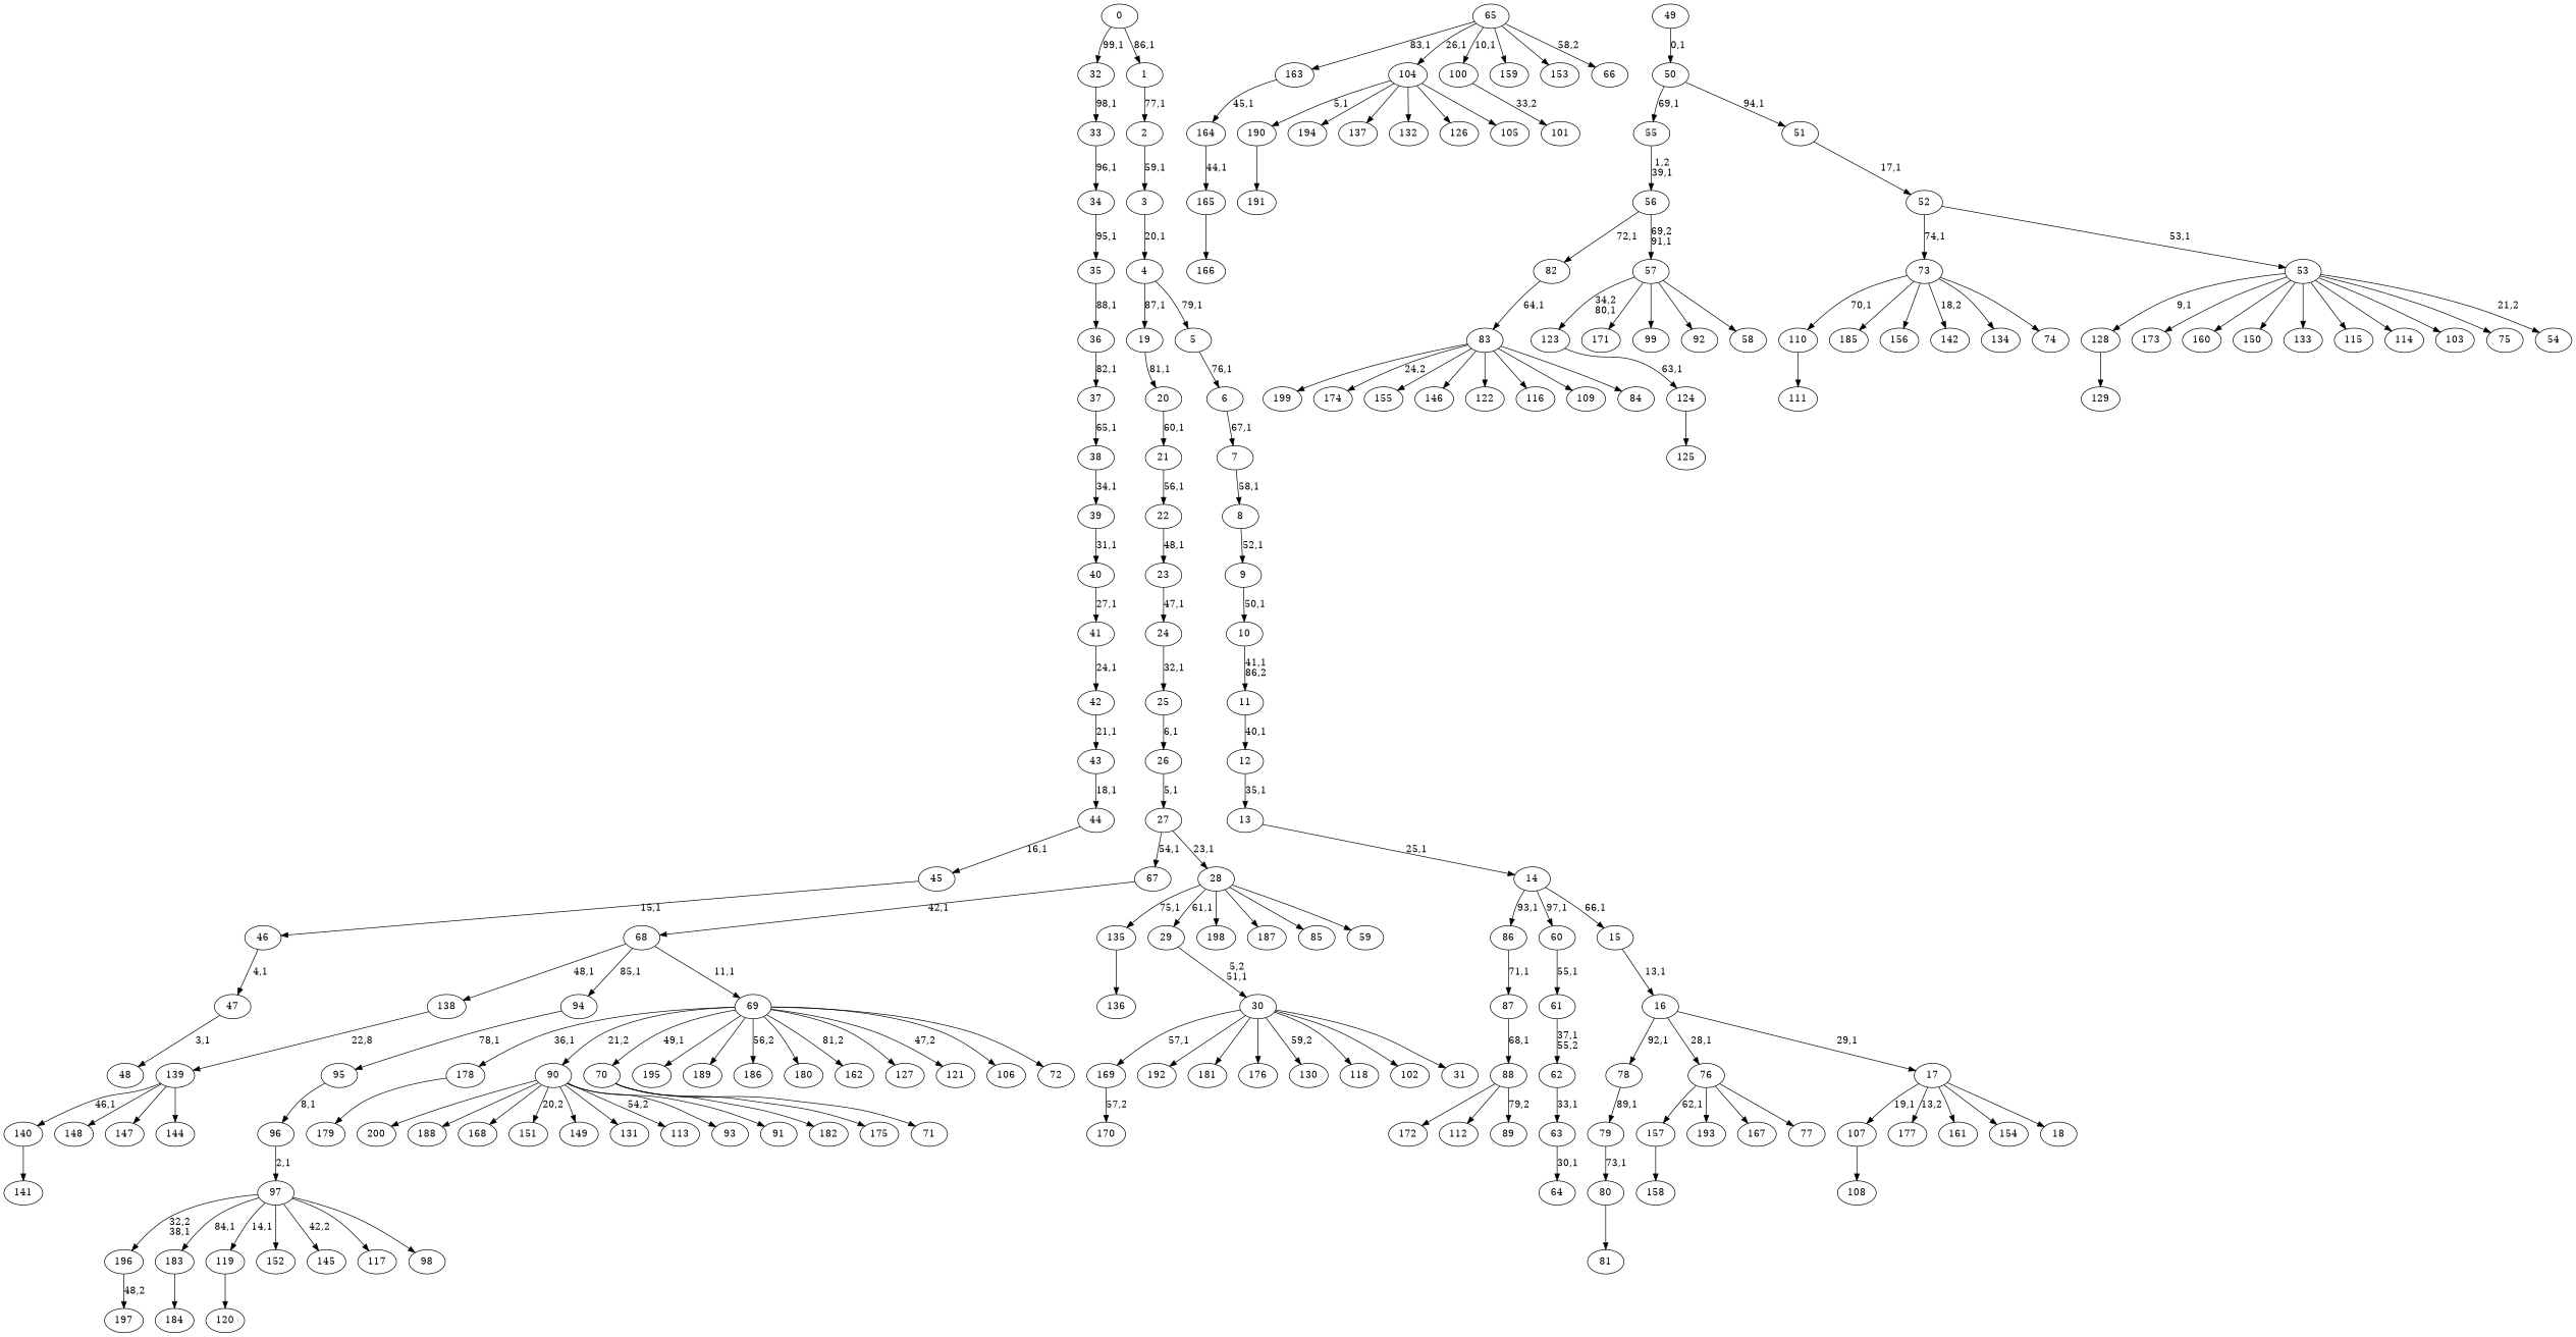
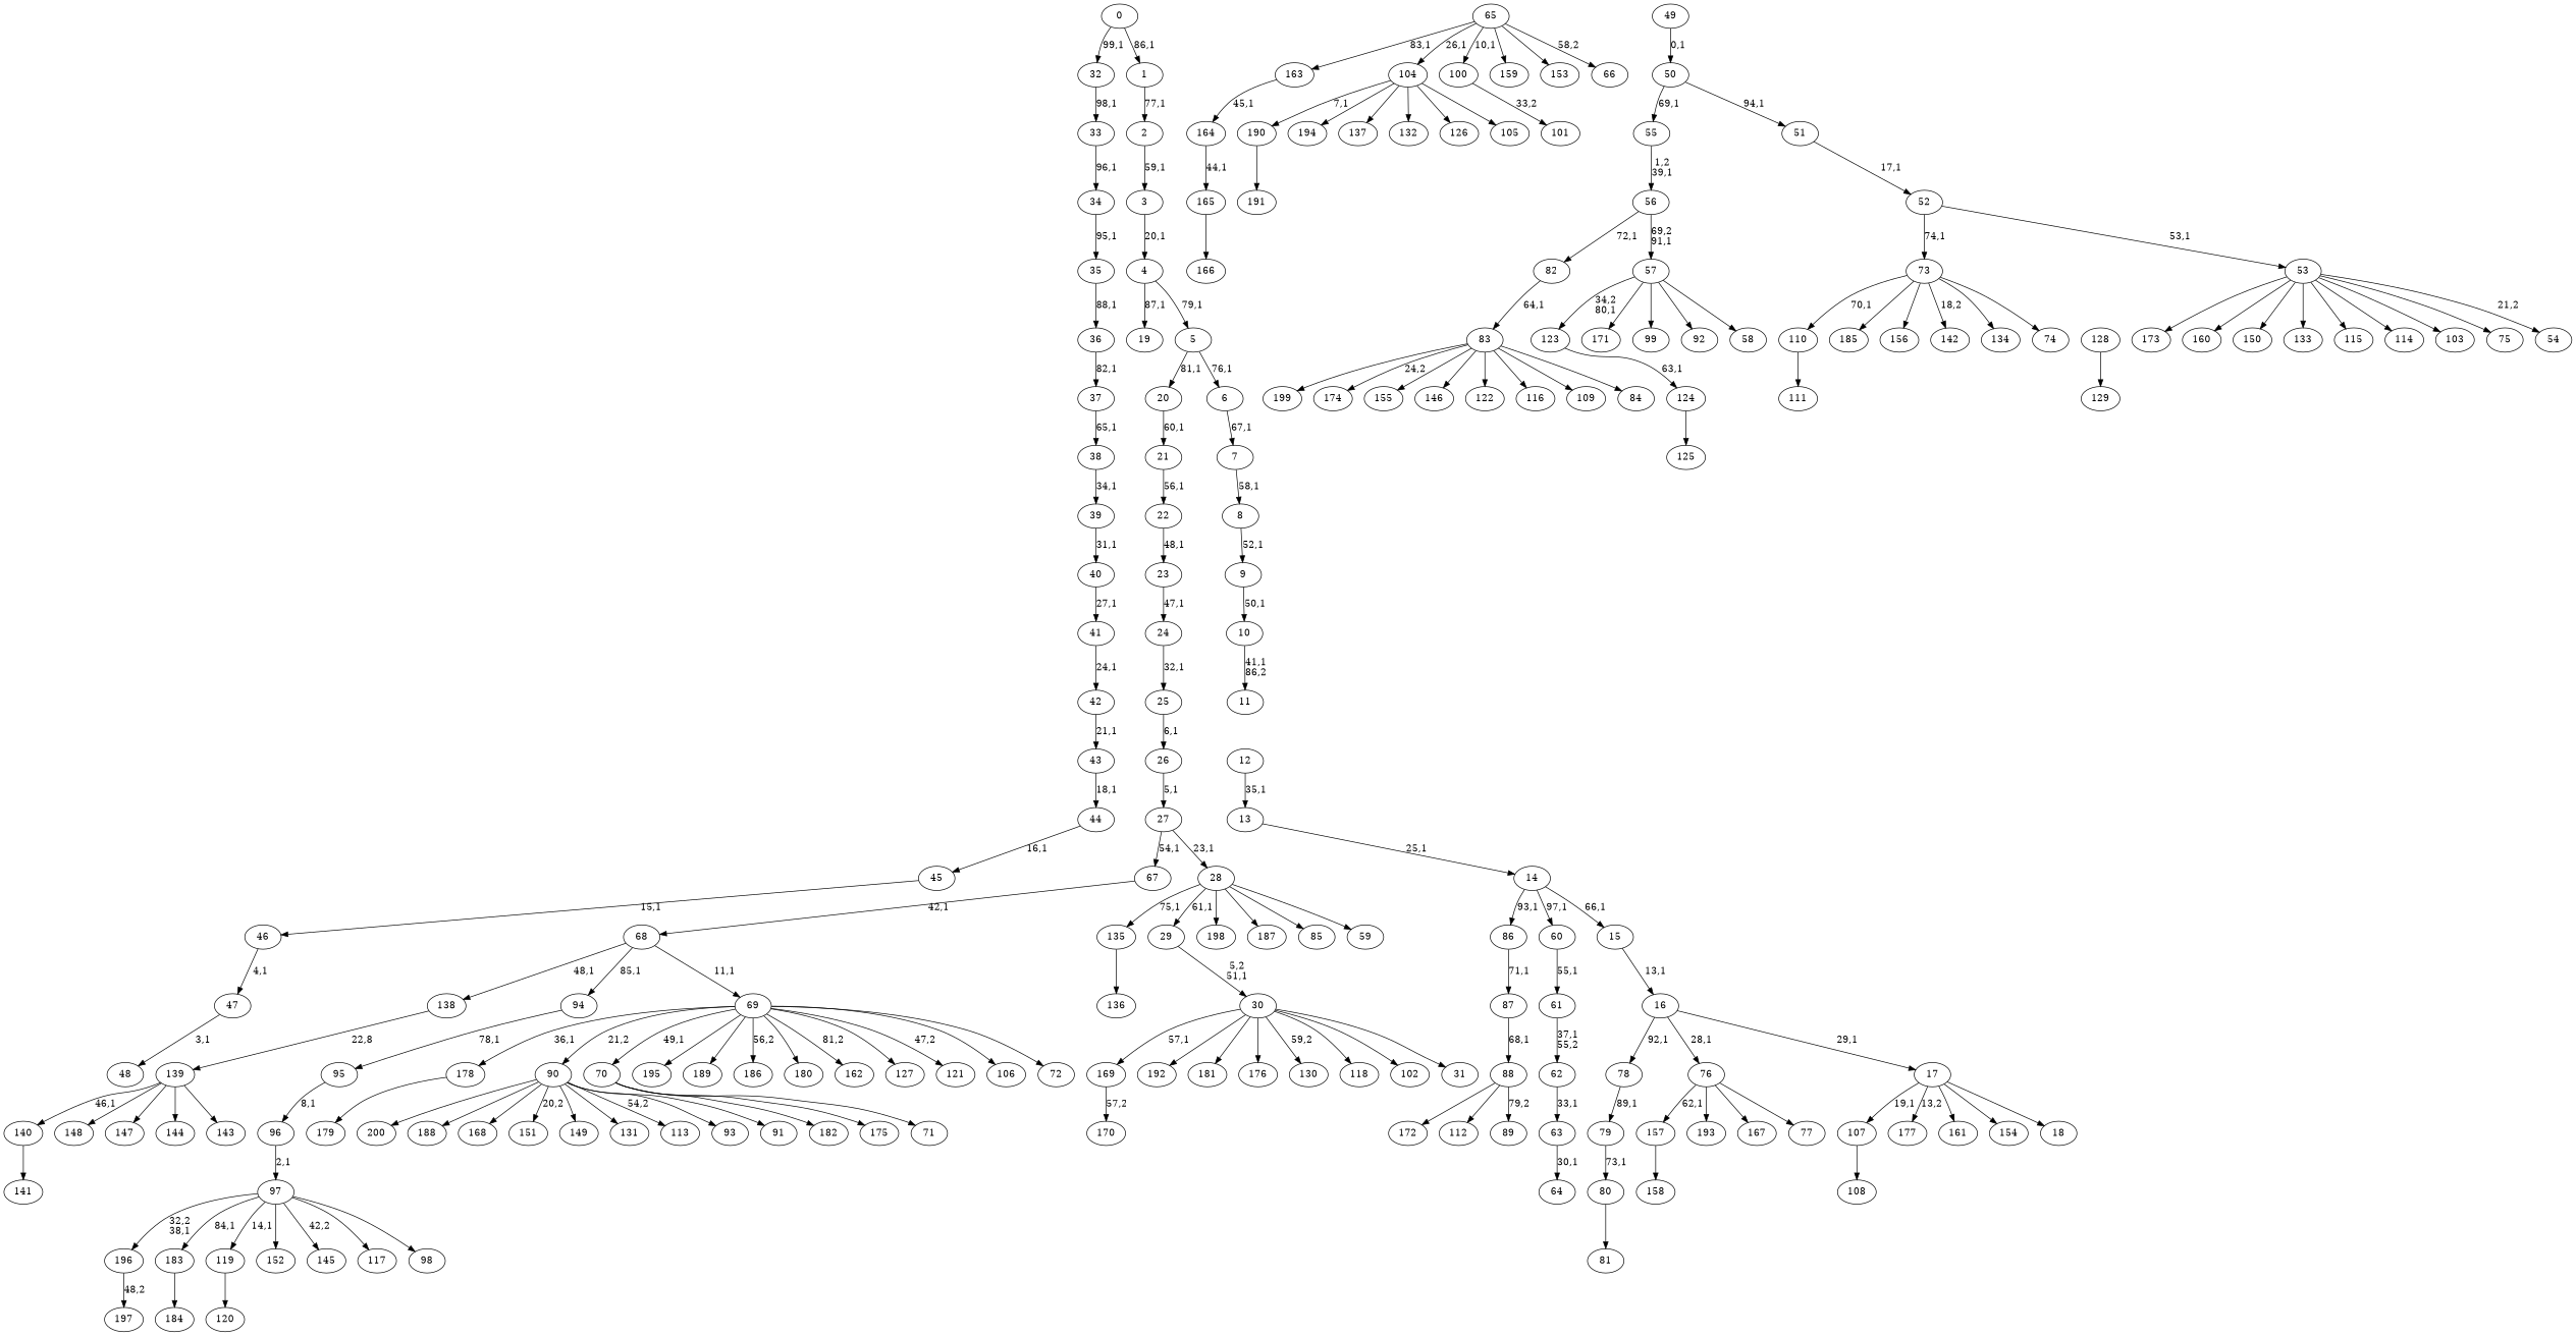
  digraph {
    196
    197
    190
    191
    183
    184
    178
    179
    169
    170
    165
    166
    164
    163
    157
    158
    140
    141
    139
    148
    147
    144
+   143
    138
    135
    136
    128
    129
    124
    125
    123
    119
    120
    110
    111
    107
    108
    104
    194
    137
    132
    126
    105
    100
    101
    97
    152
    145
    117
    98
    96
    95
    94
    90
    200
    188
    168
    151
    149
    131
    113
    93
    91
    88
    172
    112
    89
    87
    86
    83
    199
    174
    155
    146
    122
    116
    109
    84
    82
    80
    81
    79
    78
    76
    193
    167
    77
    73
    185
    156
    142
    134
    74
    70
    182
    175
    71
    69
    195
    189
    186
    180
    162
    127
    121
    106
    72
    68
    67
    65
    159
    153
    66
    63
    64
    62
    61
    60
    57
    171
    99
    92
    58
    56
    55
    53
    173
    160
    150
    133
    115
    114
    103
    75
    54
    52
    51
    50
    49
    47
    48
    46
    45
    44
    43
    42
    41
    40
    39
    38
    37
    36
    35
    34
    33
    32
    30
    192
    181
    176
    130
    118
    102
    31
    29
    28
    198
    187
    85
    59
    27
    26
    25
    24
    23
    22
    21
    20
    19
    17
    177
    161
    154
    18
    16
    15
    14
    13
    12
    11
    10
    9
    8
    7
    6
    5
    4
    3
    2
    1
    0
    196 -> 197 [label="48,2"]
    190 -> 191
    183 -> 184
    178 -> 179
    169 -> 170 [label="57,2"]
    165 -> 166
    164 -> 165 [label="44,1"]
    163 -> 164 [label="45,1"]
    157 -> 158
    140 -> 141
    139 -> 140 [label="46,1"]
    139 -> 148
    139 -> 147
    139 -> 144
+   139 -> 143
    138 -> 139 [label="22,8"]
    135 -> 136
    128 -> 129
    124 -> 125
    123 -> 124 [label="63,1"]
    119 -> 120
    110 -> 111
    107 -> 108
-   104 -> 190 [label="5,1"]
+   104 -> 190 [label="7,1"]
    104 -> 194
    104 -> 137
    104 -> 132
    104 -> 126
    104 -> 105
    100 -> 101 [label="33,2"]
    97 -> 196 [label="32,2\n38,1"]
    97 -> 183 [label="84,1"]
    97 -> 119 [label="14,1"]
    97 -> 152
    97 -> 145 [label="42,2"]
    97 -> 117
    97 -> 98
    96 -> 97 [label="2,1"]
    95 -> 96 [label="8,1"]
    94 -> 95 [label="78,1"]
    90 -> 200
    90 -> 188
    90 -> 168
    90 -> 151 [label="20,2"]
    90 -> 149
    90 -> 131
    90 -> 113 [label="54,2"]
    90 -> 93
    90 -> 91
    88 -> 172
    88 -> 112
    88 -> 89 [label="79,2"]
    87 -> 88 [label="68,1"]
    86 -> 87 [label="71,1"]
    83 -> 199
    83 -> 174 [label="24,2"]
    83 -> 155
    83 -> 146
    83 -> 122
    83 -> 116
    83 -> 109
    83 -> 84
    82 -> 83 [label="64,1"]
    80 -> 81
    79 -> 80 [label="73,1"]
    78 -> 79 [label="89,1"]
    76 -> 157 [label="62,1"]
    76 -> 193
    76 -> 167
    76 -> 77
    73 -> 110 [label="70,1"]
    73 -> 185
    73 -> 156
    73 -> 142 [label="18,2"]
    73 -> 134
    73 -> 74
    70 -> 182
    70 -> 175
    70 -> 71
    69 -> 178 [label="36,1"]
    69 -> 90 [label="21,2"]
    69 -> 70 [label="49,1"]
    69 -> 195
    69 -> 189
    69 -> 186 [label="56,2"]
    69 -> 180
    69 -> 162 [label="81,2"]
    69 -> 127
    69 -> 121 [label="47,2"]
    69 -> 106
    69 -> 72
    68 -> 138 [label="48,1"]
    68 -> 94 [label="85,1"]
    68 -> 69 [label="11,1"]
    67 -> 68 [label="42,1"]
    65 -> 163 [label="83,1"]
    65 -> 104 [label="26,1"]
    65 -> 100 [label="10,1"]
    65 -> 159
    65 -> 153
    65 -> 66 [label="58,2"]
    63 -> 64 [label="30,1"]
    62 -> 63 [label="33,1"]
    61 -> 62 [label="37,1\n55,2"]
    60 -> 61 [label="55,1"]
    57 -> 123 [label="34,2\n80,1"]
    57 -> 171
    57 -> 99
    57 -> 92
    57 -> 58
    56 -> 82 [label="72,1"]
    56 -> 57 [label="69,2\n91,1"]
    55 -> 56 [label="1,2\n39,1"]
-   53 -> 128 [label="9,1"]
    53 -> 173
    53 -> 160
    53 -> 150
    53 -> 133
    53 -> 115
    53 -> 114
    53 -> 103
    53 -> 75
    53 -> 54 [label="21,2"]
    52 -> 73 [label="74,1"]
    52 -> 53 [label="53,1"]
    51 -> 52 [label="17,1"]
    50 -> 55 [label="69,1"]
    50 -> 51 [label="94,1"]
    49 -> 50 [label="0,1"]
    47 -> 48 [label="3,1"]
    46 -> 47 [label="4,1"]
    45 -> 46 [label="15,1"]
    44 -> 45 [label="16,1"]
    43 -> 44 [label="18,1"]
    42 -> 43 [label="21,1"]
    41 -> 42 [label="24,1"]
    40 -> 41 [label="27,1"]
    39 -> 40 [label="31,1"]
    38 -> 39 [label="34,1"]
    37 -> 38 [label="65,1"]
    36 -> 37 [label="82,1"]
    35 -> 36 [label="88,1"]
    34 -> 35 [label="95,1"]
    33 -> 34 [label="96,1"]
    32 -> 33 [label="98,1"]
    30 -> 169 [label="57,1"]
    30 -> 192
    30 -> 181
    30 -> 176
    30 -> 130 [label="59,2"]
    30 -> 118
    30 -> 102
    30 -> 31
    29 -> 30 [label="5,2\n51,1"]
    28 -> 135 [label="75,1"]
    28 -> 29 [label="61,1"]
    28 -> 198
    28 -> 187
    28 -> 85
    28 -> 59
    27 -> 67 [label="54,1"]
    27 -> 28 [label="23,1"]
    26 -> 27 [label="5,1"]
    25 -> 26 [label="6,1"]
    24 -> 25 [label="32,1"]
    23 -> 24 [label="47,1"]
    22 -> 23 [label="48,1"]
    21 -> 22 [label="56,1"]
    20 -> 21 [label="60,1"]
-   19 -> 20 [label="81,1"]
+   5 -> 20 [label="81,1"]
    17 -> 107 [label="19,1"]
    17 -> 177 [label="13,2"]
    17 -> 161
    17 -> 154
    17 -> 18
    16 -> 78 [label="92,1"]
    16 -> 76 [label="28,1"]
    16 -> 17 [label="29,1"]
    15 -> 16 [label="13,1"]
    14 -> 86 [label="93,1"]
    14 -> 60 [label="97,1"]
    14 -> 15 [label="66,1"]
    13 -> 14 [label="25,1"]
    12 -> 13 [label="35,1"]
-   11 -> 12 [label="40,1"]
    10 -> 11 [label="41,1\n86,2"]
    9 -> 10 [label="50,1"]
    8 -> 9 [label="52,1"]
    7 -> 8 [label="58,1"]
    6 -> 7 [label="67,1"]
    5 -> 6 [label="76,1"]
    4 -> 19 [label="87,1"]
    4 -> 5 [label="79,1"]
    3 -> 4 [label="20,1"]
    2 -> 3 [label="59,1"]
    1 -> 2 [label="77,1"]
    0 -> 32 [label="99,1"]
    0 -> 1 [label="86,1"]
  }
